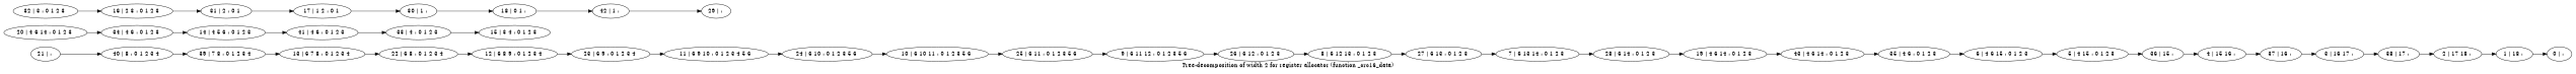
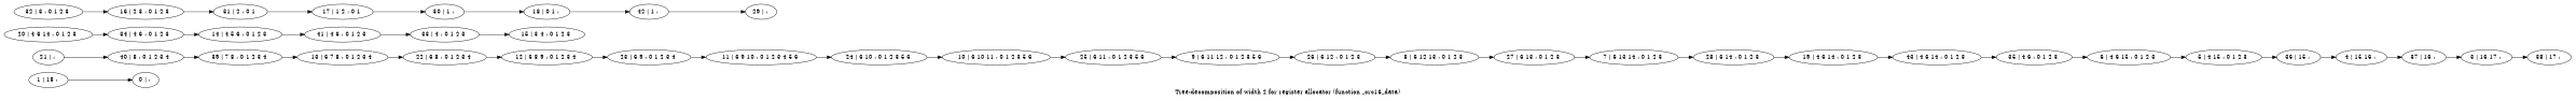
  digraph {
    label="Tree-decomposition of width 2 for register allocator (function _crc16_data)"
    rankdir=LR
    n1 [label="0 | : "]
    n2 [label="1 | 18 : "]
-   n3 [label="2 | 17 18 : "]
    n4 [label="3 | 16 17 : "]
    n5 [label="38 | 17 : "]
    n6 [label="4 | 15 16 : "]
    n7 [label="37 | 16 : "]
    n8 [label="5 | 4 15 : 0 1 2 3 "]
    n9 [label="36 | 15 : "]
    n10 [label="6 | 4 6 15 : 0 1 2 3 "]
    n11 [label="7 | 6 13 14 : 0 1 2 3 "]
    n12 [label="28 | 6 14 : 0 1 2 3 "]
    n13 [label="19 | 4 6 14 : 0 1 2 3 "]
    n14 [label="8 | 6 12 13 : 0 1 2 3 "]
    n15 [label="27 | 6 13 : 0 1 2 3 "]
    n16 [label="9 | 6 11 12 : 0 1 2 3 5 6 "]
    n17 [label="26 | 6 12 : 0 1 2 3 "]
    n18 [label="10 | 6 10 11 : 0 1 2 3 5 6 "]
    n19 [label="25 | 6 11 : 0 1 2 3 5 6 "]
    n20 [label="11 | 6 9 10 : 0 1 2 3 4 5 6 "]
    n21 [label="24 | 6 10 : 0 1 2 3 5 6 "]
    n22 [label="12 | 6 8 9 : 0 1 2 3 4 "]
    n23 [label="23 | 6 9 : 0 1 2 3 4 "]
    n24 [label="13 | 6 7 8 : 0 1 2 3 4 "]
    n25 [label="22 | 6 8 : 0 1 2 3 4 "]
    n26 [label="14 | 4 5 6 : 0 1 2 3 "]
    n27 [label="41 | 4 6 : 0 1 2 3 "]
    n28 [label="33 | 4 : 0 1 2 3 "]
    n29 [label="15 | 3 4 : 0 1 2 3 "]
    n30 [label="32 | 3 : 0 1 2 3 "]
    n31 [label="16 | 2 3 : 0 1 2 3 "]
    n32 [label="31 | 2 : 0 1 "]
    n33 [label="17 | 1 2 : 0 1 "]
    n34 [label="30 | 1 : "]
    n35 [label="18 | 0 1 : "]
    n36 [label="42 | 1 : "]
    n37 [label="29 | : "]
    n38 [label="43 | 4 6 14 : 0 1 2 3 "]
    n39 [label="20 | 4 6 14 : 0 1 2 3 "]
    n40 [label="34 | 4 6 : 0 1 2 3 "]
    n41 [label="35 | 4 6 : 0 1 2 3 "]
    n42 [label="21 | : "]
    n43 [label="40 | 8 : 0 1 2 3 4 "]
    n44 [label="39 | 7 8 : 0 1 2 3 4 "]
    n2 -> n1
-   n3 -> n2
    n4 -> n5
-   n5 -> n3
    n6 -> n7
    n7 -> n4
    n8 -> n9
    n9 -> n6
    n10 -> n8
    n11 -> n12
    n12 -> n13
    n13 -> n38
    n14 -> n15
    n15 -> n11
    n16 -> n17
    n17 -> n14
    n18 -> n19
    n19 -> n16
    n20 -> n21
    n21 -> n18
    n22 -> n23
    n23 -> n20
    n24 -> n25
    n25 -> n22
    n26 -> n27
    n27 -> n28
    n28 -> n29
    n30 -> n31
    n31 -> n32
    n32 -> n33
    n33 -> n34
    n34 -> n35
    n35 -> n36
    n36 -> n37
    n38 -> n41
    n39 -> n40
    n40 -> n26
    n41 -> n10
    n42 -> n43
    n43 -> n44
    n44 -> n24
  }
